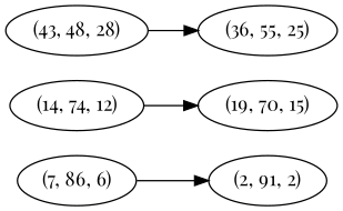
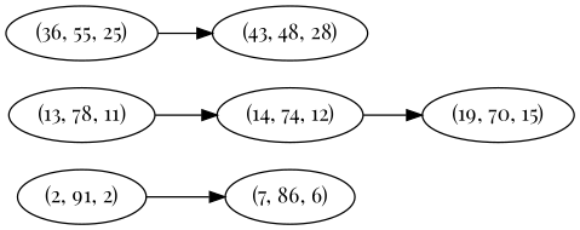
  digraph {
    fontname="Playfair Display"
    rankdir=LR
    node [fontname="Playfair Display"]
    edge [fontname="Playfair Display"]
    "(2, 91, 2)"
    "(7, 86, 6)"
+   "(13, 78, 11)"
    "(14, 74, 12)"
    n5 [label="(19, 70, 15)"]
    "(36, 55, 25)"
    "(43, 48, 28)"
-   "(7, 86, 6)" -> "(2, 91, 2)"
+   "(2, 91, 2)" -> "(7, 86, 6)"
+   "(13, 78, 11)" -> "(14, 74, 12)"
    "(14, 74, 12)" -> n5
-   "(43, 48, 28)" -> "(36, 55, 25)"
+   "(36, 55, 25)" -> "(43, 48, 28)"
  }
